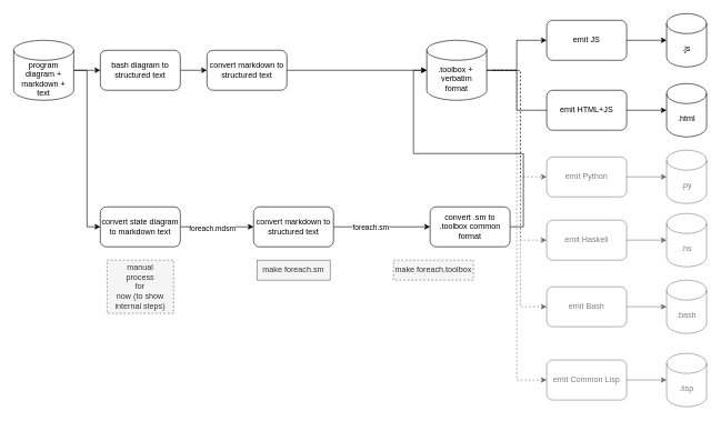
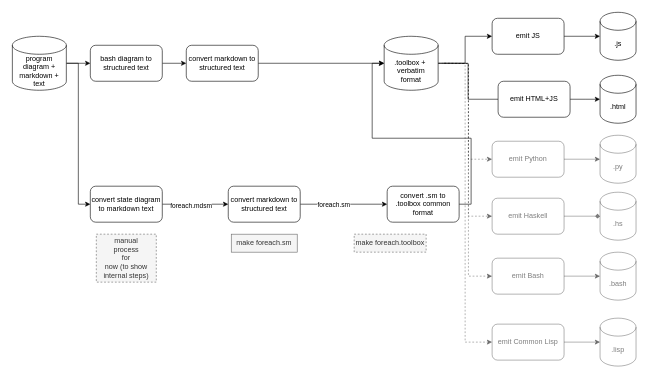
  <mxCell id="0" />
  <mxCell id="1" parent="0" />
  <mxCell id="2" style="edgeStyle=orthogonalEdgeStyle;rounded=0;orthogonalLoop=1;jettySize=auto;html=1;exitX=1;exitY=0.5;exitDx=0;exitDy=0;exitPerimeter=0;entryX=0;entryY=0.5;entryDx=0;entryDy=0;" parent="1" source="4" target="6" edge="1"><mxGeometry relative="1" as="geometry" /></mxCell>
  <mxCell id="3" style="edgeStyle=orthogonalEdgeStyle;rounded=0;orthogonalLoop=1;jettySize=auto;html=1;exitX=1;exitY=0.5;exitDx=0;exitDy=0;exitPerimeter=0;entryX=0;entryY=0.5;entryDx=0;entryDy=0;" edge="1" parent="1" source="4" target="37"><mxGeometry relative="1" as="geometry" /></mxCell>
  <mxCell id="4" value="program&lt;br&gt;diagram +&lt;br&gt;markdown +&lt;br&gt;text" style="shape=cylinder3;whiteSpace=wrap;html=1;boundedLbl=1;backgroundOutline=1;size=15;" parent="1" vertex="1"><mxGeometry x="20" y="60" width="90" height="90" as="geometry" /></mxCell>
  <mxCell id="5" style="edgeStyle=orthogonalEdgeStyle;rounded=0;orthogonalLoop=1;jettySize=auto;html=1;exitX=1;exitY=0.5;exitDx=0;exitDy=0;" parent="1" source="6" target="8" edge="1"><mxGeometry relative="1" as="geometry" /></mxCell>
  <mxCell id="6" value="bash diagram to structured text" style="rounded=1;whiteSpace=wrap;html=1;" parent="1" vertex="1"><mxGeometry x="150" y="75" width="120" height="60" as="geometry" /></mxCell>
  <mxCell id="7" style="edgeStyle=orthogonalEdgeStyle;rounded=0;orthogonalLoop=1;jettySize=auto;html=1;exitX=1;exitY=0.5;exitDx=0;exitDy=0;entryX=0;entryY=0.5;entryDx=0;entryDy=0;entryPerimeter=0;" parent="1" source="8" target="44" edge="1"><mxGeometry relative="1" as="geometry"><mxPoint x="620" y="105" as="targetPoint" /></mxGeometry></mxCell>
  <mxCell id="8" value="convert markdown to structured text" style="rounded=1;whiteSpace=wrap;html=1;" parent="1" vertex="1"><mxGeometry x="310" y="75" width="120" height="60" as="geometry" /></mxCell>
  <mxCell id="9" style="edgeStyle=orthogonalEdgeStyle;rounded=0;orthogonalLoop=1;jettySize=auto;html=1;exitX=1;exitY=0.5;exitDx=0;exitDy=0;exitPerimeter=0;" parent="1" source="44" target="16" edge="1"><mxGeometry relative="1" as="geometry"><mxPoint x="740" y="105" as="sourcePoint" /></mxGeometry></mxCell>
  <mxCell id="10" style="edgeStyle=orthogonalEdgeStyle;rounded=0;orthogonalLoop=1;jettySize=auto;html=1;exitX=1;exitY=0.5;exitDx=0;exitDy=0;entryX=0;entryY=0.5;entryDx=0;entryDy=0;exitPerimeter=0;endArrow=none;" parent="1" source="44" target="19" edge="1"><mxGeometry relative="1" as="geometry"><mxPoint x="740" y="105" as="sourcePoint" /></mxGeometry></mxCell>
  <mxCell id="11" style="edgeStyle=orthogonalEdgeStyle;rounded=0;orthogonalLoop=1;jettySize=auto;html=1;exitX=1;exitY=0.5;exitDx=0;exitDy=0;entryX=0;entryY=0.5;entryDx=0;entryDy=0;textOpacity=50;opacity=50;dashed=1;" parent="1" target="22" edge="1"><mxGeometry relative="1" as="geometry"><mxPoint x="740" y="105" as="sourcePoint" /></mxGeometry></mxCell>
  <mxCell id="12" style="edgeStyle=orthogonalEdgeStyle;rounded=0;orthogonalLoop=1;jettySize=auto;html=1;exitX=1;exitY=0.5;exitDx=0;exitDy=0;entryX=0;entryY=0.5;entryDx=0;entryDy=0;textOpacity=50;opacity=50;dashed=1;" parent="1" target="25" edge="1"><mxGeometry relative="1" as="geometry"><mxPoint x="740" y="105" as="sourcePoint" /></mxGeometry></mxCell>
  <mxCell id="13" style="edgeStyle=orthogonalEdgeStyle;rounded=0;orthogonalLoop=1;jettySize=auto;html=1;exitX=1;exitY=0.5;exitDx=0;exitDy=0;entryX=0;entryY=0.5;entryDx=0;entryDy=0;opacity=50;dashed=1;" parent="1" target="28" edge="1"><mxGeometry relative="1" as="geometry"><mxPoint x="740" y="105" as="sourcePoint" /></mxGeometry></mxCell>
  <mxCell id="14" style="edgeStyle=orthogonalEdgeStyle;rounded=0;orthogonalLoop=1;jettySize=auto;html=1;exitX=1;exitY=0.5;exitDx=0;exitDy=0;dashed=1;opacity=50;entryX=0;entryY=0.5;entryDx=0;entryDy=0;exitPerimeter=0;" parent="1" source="44" target="31" edge="1"><mxGeometry relative="1" as="geometry"><mxPoint x="740" y="105" as="sourcePoint" /></mxGeometry></mxCell>
  <mxCell id="15" style="edgeStyle=orthogonalEdgeStyle;rounded=0;orthogonalLoop=1;jettySize=auto;html=1;exitX=1;exitY=0.5;exitDx=0;exitDy=0;" parent="1" source="16" target="17" edge="1"><mxGeometry relative="1" as="geometry" /></mxCell>
  <mxCell id="16" value="emit JS" style="rounded=1;whiteSpace=wrap;html=1;" parent="1" vertex="1"><mxGeometry x="820" y="30" width="120" height="60" as="geometry" /></mxCell>
  <mxCell id="17" value=".js" style="shape=cylinder3;whiteSpace=wrap;html=1;boundedLbl=1;backgroundOutline=1;size=15;" parent="1" vertex="1"><mxGeometry x="1000" y="20" width="60" height="80" as="geometry" /></mxCell>
  <mxCell id="18" style="edgeStyle=orthogonalEdgeStyle;rounded=0;orthogonalLoop=1;jettySize=auto;html=1;exitX=1;exitY=0.5;exitDx=0;exitDy=0;entryX=0;entryY=0.5;entryDx=0;entryDy=0;entryPerimeter=0;" parent="1" source="19" edge="1"><mxGeometry relative="1" as="geometry"><mxPoint x="1000" y="165" as="targetPoint" /></mxGeometry></mxCell>
- <mxCell id="19" value="emit HTML+JS" style="rounded=1;whiteSpace=wrap;html=1;" parent="1" vertex="1"><mxGeometry x="820" y="135" width="120" height="60" as="geometry" /></mxCell>
+ <mxCell id="19" value="emit HTML+JS" style="rounded=1;whiteSpace=wrap;html=1;" parent="1" vertex="1"><mxGeometry x="830" y="135" width="120" height="60" as="geometry" /></mxCell>
  <mxCell id="20" value=".html" style="shape=cylinder3;whiteSpace=wrap;html=1;boundedLbl=1;backgroundOutline=1;size=15;" parent="1" vertex="1"><mxGeometry x="1000" y="125" width="60" height="80" as="geometry" /></mxCell>
  <mxCell id="21" style="edgeStyle=orthogonalEdgeStyle;rounded=0;orthogonalLoop=1;jettySize=auto;html=1;exitX=1;exitY=0.5;exitDx=0;exitDy=0;opacity=50;textOpacity=50;" parent="1" source="22" target="23" edge="1"><mxGeometry relative="1" as="geometry" /></mxCell>
  <mxCell id="22" value="emit Python" style="rounded=1;whiteSpace=wrap;html=1;opacity=50;textOpacity=50;" parent="1" vertex="1"><mxGeometry x="820" y="235" width="120" height="60" as="geometry" /></mxCell>
  <mxCell id="23" value=".py" style="shape=cylinder3;whiteSpace=wrap;html=1;boundedLbl=1;backgroundOutline=1;size=15;opacity=50;textOpacity=50;" parent="1" vertex="1"><mxGeometry x="1000" y="225" width="60" height="80" as="geometry" /></mxCell>
- <mxCell id="24" style="edgeStyle=orthogonalEdgeStyle;rounded=0;orthogonalLoop=1;jettySize=auto;html=1;exitX=1;exitY=0.5;exitDx=0;exitDy=0;opacity=50;textOpacity=50;" parent="1" source="25" target="26" edge="1"><mxGeometry relative="1" as="geometry" /></mxCell>
+ <mxCell id="24" style="edgeStyle=orthogonalEdgeStyle;rounded=0;orthogonalLoop=1;jettySize=auto;html=1;exitX=1;exitY=0.5;exitDx=0;exitDy=0;opacity=50;textOpacity=50;endArrow=diamond;" parent="1" source="25" target="26" edge="1"><mxGeometry relative="1" as="geometry" /></mxCell>
  <mxCell id="25" value="emit Haskell" style="rounded=1;whiteSpace=wrap;html=1;opacity=50;textOpacity=50;" parent="1" vertex="1"><mxGeometry x="820" y="330" width="120" height="60" as="geometry" /></mxCell>
  <mxCell id="26" value=".hs" style="shape=cylinder3;whiteSpace=wrap;html=1;boundedLbl=1;backgroundOutline=1;size=15;opacity=50;textOpacity=50;" parent="1" vertex="1"><mxGeometry x="1000" y="320" width="60" height="80" as="geometry" /></mxCell>
  <mxCell id="27" style="edgeStyle=orthogonalEdgeStyle;rounded=0;orthogonalLoop=1;jettySize=auto;html=1;exitX=1;exitY=0.5;exitDx=0;exitDy=0;opacity=50;textOpacity=50;" parent="1" source="28" target="29" edge="1"><mxGeometry relative="1" as="geometry" /></mxCell>
  <mxCell id="28" value="emit Bash" style="rounded=1;whiteSpace=wrap;html=1;opacity=50;textOpacity=50;" parent="1" vertex="1"><mxGeometry x="820" y="430" width="120" height="60" as="geometry" /></mxCell>
  <mxCell id="29" value=".bash" style="shape=cylinder3;whiteSpace=wrap;html=1;boundedLbl=1;backgroundOutline=1;size=15;opacity=50;textOpacity=50;" parent="1" vertex="1"><mxGeometry x="1000" y="420" width="60" height="80" as="geometry" /></mxCell>
  <mxCell id="30" style="edgeStyle=orthogonalEdgeStyle;rounded=0;orthogonalLoop=1;jettySize=auto;html=1;exitX=1;exitY=0.5;exitDx=0;exitDy=0;opacity=50;textOpacity=50;" parent="1" source="31" target="32" edge="1"><mxGeometry relative="1" as="geometry" /></mxCell>
  <mxCell id="31" value="emit Common Lisp" style="rounded=1;whiteSpace=wrap;html=1;opacity=50;textOpacity=50;" parent="1" vertex="1"><mxGeometry x="820" y="540" width="120" height="60" as="geometry" /></mxCell>
  <mxCell id="32" value=".lisp" style="shape=cylinder3;whiteSpace=wrap;html=1;boundedLbl=1;backgroundOutline=1;size=15;opacity=50;textOpacity=50;" parent="1" vertex="1"><mxGeometry x="1000" y="530" width="60" height="80" as="geometry" /></mxCell>
  <mxCell id="33" value="manual&lt;br&gt;process&lt;br&gt;for&lt;br&gt;now (to show internal steps)" style="rounded=0;whiteSpace=wrap;html=1;dashed=1;fillColor=#f5f5f5;strokeColor=#666666;fontColor=#333333;" vertex="1" parent="1"><mxGeometry x="160" y="390" width="100" height="80" as="geometry" /></mxCell>
  <mxCell id="34" value="make foreach.sm" style="rounded=0;whiteSpace=wrap;html=1;dashed=0;fillColor=#f5f5f5;strokeColor=#666666;fontColor=#333333;" vertex="1" parent="1"><mxGeometry x="385" y="390" width="110" height="30" as="geometry" /></mxCell>
  <mxCell id="35" style="edgeStyle=orthogonalEdgeStyle;rounded=0;orthogonalLoop=1;jettySize=auto;html=1;exitX=1;exitY=0.5;exitDx=0;exitDy=0;" edge="1" parent="1" source="37" target="40"><mxGeometry relative="1" as="geometry" /></mxCell>
  <mxCell id="36" value="foreach.mdsm" style="edgeLabel;html=1;align=center;verticalAlign=middle;resizable=0;points=[];" vertex="1" connectable="0" parent="35"><mxGeometry x="-0.145" y="-2" relative="1" as="geometry"><mxPoint as="offset" /></mxGeometry></mxCell>
  <mxCell id="37" value="convert state diagram to markdown text" style="rounded=1;whiteSpace=wrap;html=1;" vertex="1" parent="1"><mxGeometry x="150" y="310" width="120" height="60" as="geometry" /></mxCell>
  <mxCell id="38" style="edgeStyle=orthogonalEdgeStyle;rounded=0;orthogonalLoop=1;jettySize=auto;html=1;exitX=1;exitY=0.5;exitDx=0;exitDy=0;entryX=0;entryY=0.5;entryDx=0;entryDy=0;" edge="1" parent="1" source="40" target="42"><mxGeometry relative="1" as="geometry" /></mxCell>
  <mxCell id="39" value="foreach.sm" style="edgeLabel;html=1;align=center;verticalAlign=middle;resizable=0;points=[];" vertex="1" connectable="0" parent="38"><mxGeometry x="-0.449" y="-3" relative="1" as="geometry"><mxPoint x="15" y="-3" as="offset" /></mxGeometry></mxCell>
  <mxCell id="40" value="convert markdown to structured text" style="rounded=1;whiteSpace=wrap;html=1;" vertex="1" parent="1"><mxGeometry x="380" y="310" width="120" height="60" as="geometry" /></mxCell>
  <mxCell id="41" style="edgeStyle=orthogonalEdgeStyle;rounded=0;orthogonalLoop=1;jettySize=auto;html=1;exitX=1;exitY=0.5;exitDx=0;exitDy=0;entryX=0;entryY=0.5;entryDx=0;entryDy=0;entryPerimeter=0;" edge="1" parent="1" source="42" target="44"><mxGeometry relative="1" as="geometry"><mxPoint x="620" y="105" as="targetPoint" /></mxGeometry></mxCell>
  <mxCell id="42" value="convert .sm to .toolbox common format" style="rounded=1;whiteSpace=wrap;html=1;" vertex="1" parent="1"><mxGeometry x="645" y="310" width="120" height="60" as="geometry" /></mxCell>
  <mxCell id="43" value="make foreach.toolbox" style="rounded=0;whiteSpace=wrap;html=1;dashed=1;fillColor=#f5f5f5;strokeColor=#666666;fontColor=#333333;" vertex="1" parent="1"><mxGeometry x="590" y="390" width="120" height="30" as="geometry" /></mxCell>
  <mxCell id="44" value=".toolbox +&amp;nbsp;&lt;br&gt;verbatim&lt;br&gt;format" style="shape=cylinder3;whiteSpace=wrap;html=1;boundedLbl=1;backgroundOutline=1;size=15;" vertex="1" parent="1"><mxGeometry x="640" y="60" width="90" height="90" as="geometry" /></mxCell>
